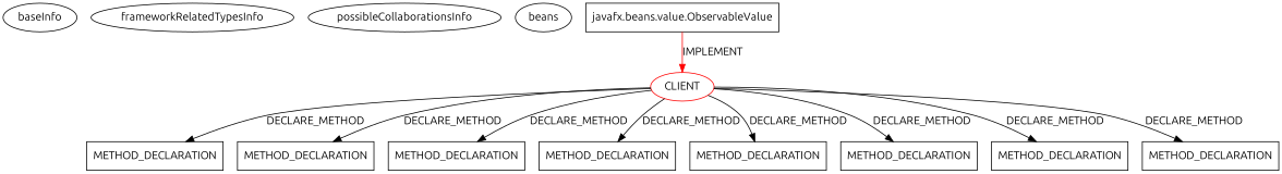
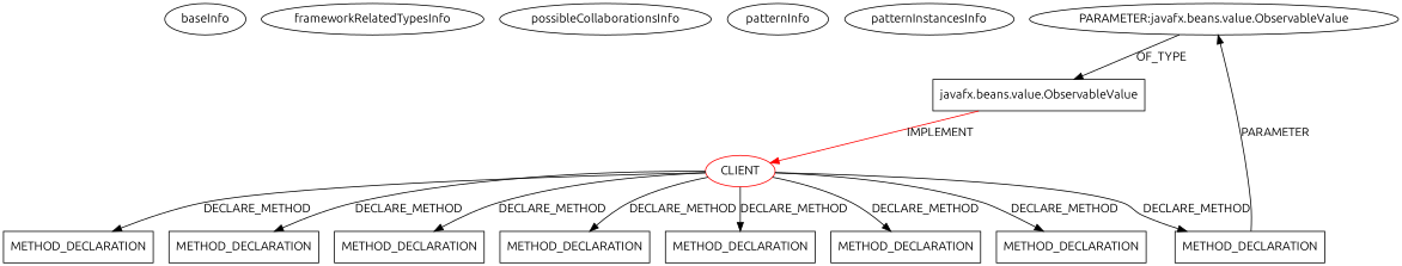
  digraph {
    fontname=Ubuntu
    node [fontname=Ubuntu isFrameworkType=false vertexType=CLIENT_METHOD_DECLARATION shape=box]
    edge [fontname=Ubuntu]
    baseInfo [category=pattern graphId=222 isAnonymous=false possibleRelation=false isFrameworkType="" vertexType="" shape=""]
    frameworkRelatedTypesInfo [0="javafx.beans.value.ObservableValue" isFrameworkType="" vertexType="" shape=""]
    possibleCollaborationsInfo [isFrameworkType="" vertexType="" shape=""]
-   patternInstancesInfo [0="dimituri-milk~/dimituri-milk/milk-master/milk-core/src/main/java/lv/dimituri/milk/core/Folds.java~Folds~2471" 1="dimituri-milk~/dimituri-milk/milk-master/milk-core/src/main/java/lv/dimituri/milk/core/Filters.java~Filters~2472" label=beans isFrameworkType="" vertexType="" shape=""]
+   patternInfo [frequency=2.0 patternRootClient=0 isFrameworkType="" vertexType="" shape=""]
+   patternInstancesInfo [0="dimituri-milk~/dimituri-milk/milk-master/milk-core/src/main/java/lv/dimituri/milk/core/Folds.java~Folds~2471" 1="dimituri-milk~/dimituri-milk/milk-master/milk-core/src/main/java/lv/dimituri/milk/core/Filters.java~Filters~2472" isFrameworkType="" vertexType="" shape=""]
+   n6 [label="PARAMETER:javafx.beans.value.ObservableValue" vertexType=PARAMETER_DECLARATION shape=""]
    n7 [label="javafx.beans.value.ObservableValue" vertexType=FRAMEWORK_INTERFACE_TYPE]
    n8 [color=red label=CLIENT vertexType=ROOT_CLIENT_CLASS_DECLARATION shape=""]
    n9 [label=METHOD_DECLARATION]
    n10 [label=METHOD_DECLARATION]
    n11 [label=METHOD_DECLARATION]
    n12 [label=METHOD_DECLARATION]
    n13 [label=METHOD_DECLARATION]
    n14 [label=METHOD_DECLARATION]
    n15 [label=METHOD_DECLARATION]
    n16 [label=METHOD_DECLARATION]
+   n6 -> n7 [label=OF_TYPE]
    n7 -> n8 [color=red label=IMPLEMENT]
    n8 -> n9 [label=DECLARE_METHOD]
    n8 -> n10 [label=DECLARE_METHOD]
    n8 -> n11 [label=DECLARE_METHOD]
    n8 -> n12 [label=DECLARE_METHOD]
    n8 -> n13 [label=DECLARE_METHOD]
    n8 -> n14 [label=DECLARE_METHOD]
    n8 -> n15 [label=DECLARE_METHOD]
    n8 -> n16 [label=DECLARE_METHOD]
+   n9 -> n6 [label=PARAMETER]
  }
